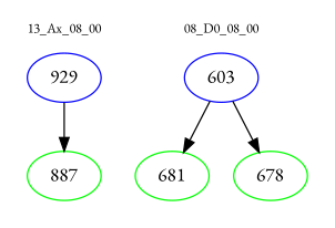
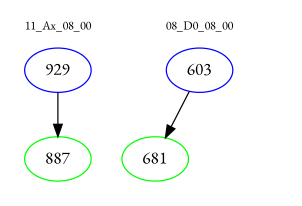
  digraph {
    fontname="EB Garamond"
    node [color=green fontname="EB Garamond"]
    edge [color=black fontname="EB Garamond"]
    n1 [color=blue label=929]
    n2 [label=887]
    n3 [color=blue label=603]
    n4 [label=681]
-   n5 [label=678]
    subgraph cluster_1 {
      color=white
      fontsize=10
-     label="13_Ax_08_00"
+     label="11_Ax_08_00"
      n1
      n2
    }
    subgraph cluster_2 {
      color=white
      fontsize=10
      label="08_D0_08_00"
      n3
      n4
-     n5
    }
    n1 -> n2
    n3 -> n4
-   n3 -> n5
  }
